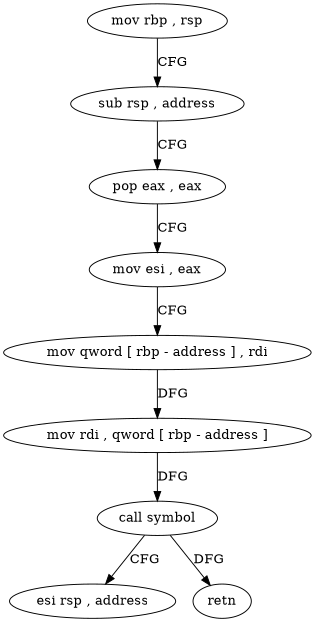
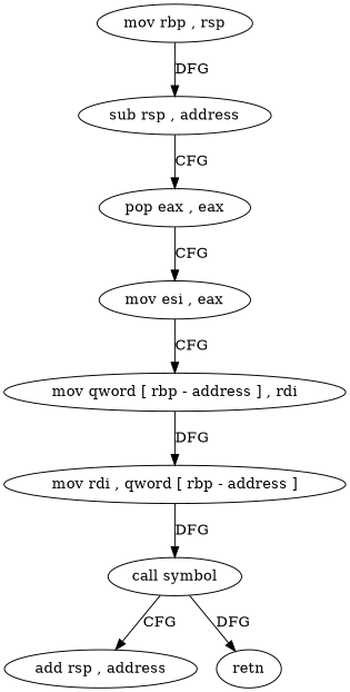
  digraph {
    n1 [label="mov rbp , rsp"]
    n2 [label="sub rsp , address"]
    n3 [label="pop eax , eax"]
    n4 [label="mov esi , eax"]
    n5 [label="mov qword [ rbp - address ] , rdi"]
    n6 [label="mov rdi , qword [ rbp - address ]"]
    n7 [label="call symbol"]
-   n8 [label="esi rsp , address"]
+   n8 [label="add rsp , address"]
    n9 [label=retn]
-   n1 -> n2 [label=CFG]
+   n1 -> n2 [label=DFG]
    n2 -> n3 [label=CFG]
    n3 -> n4 [label=CFG]
    n4 -> n5 [label=CFG]
    n5 -> n6 [label=DFG]
    n6 -> n7 [label=DFG]
    n7 -> n8 [label=CFG]
    n7 -> n9 [label=DFG]
  }
